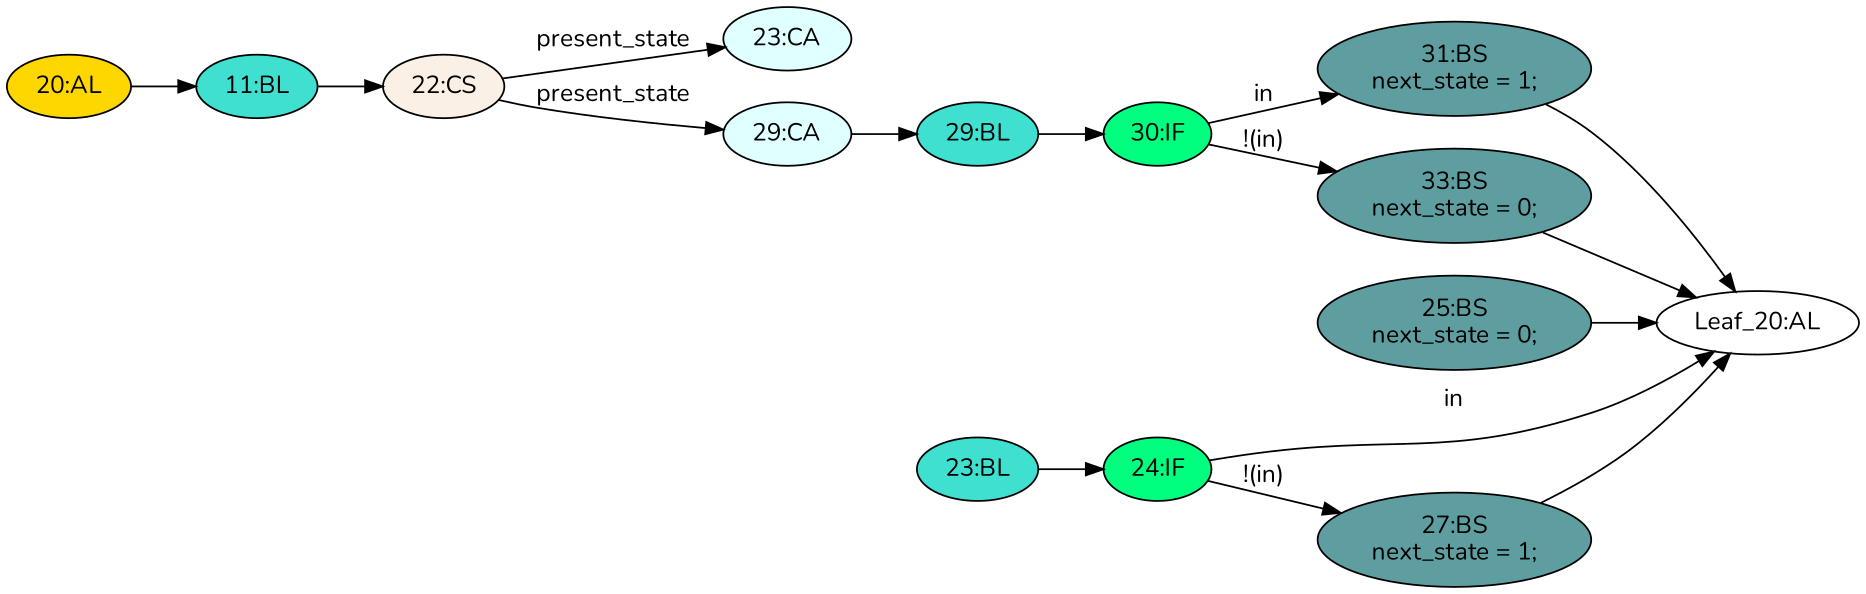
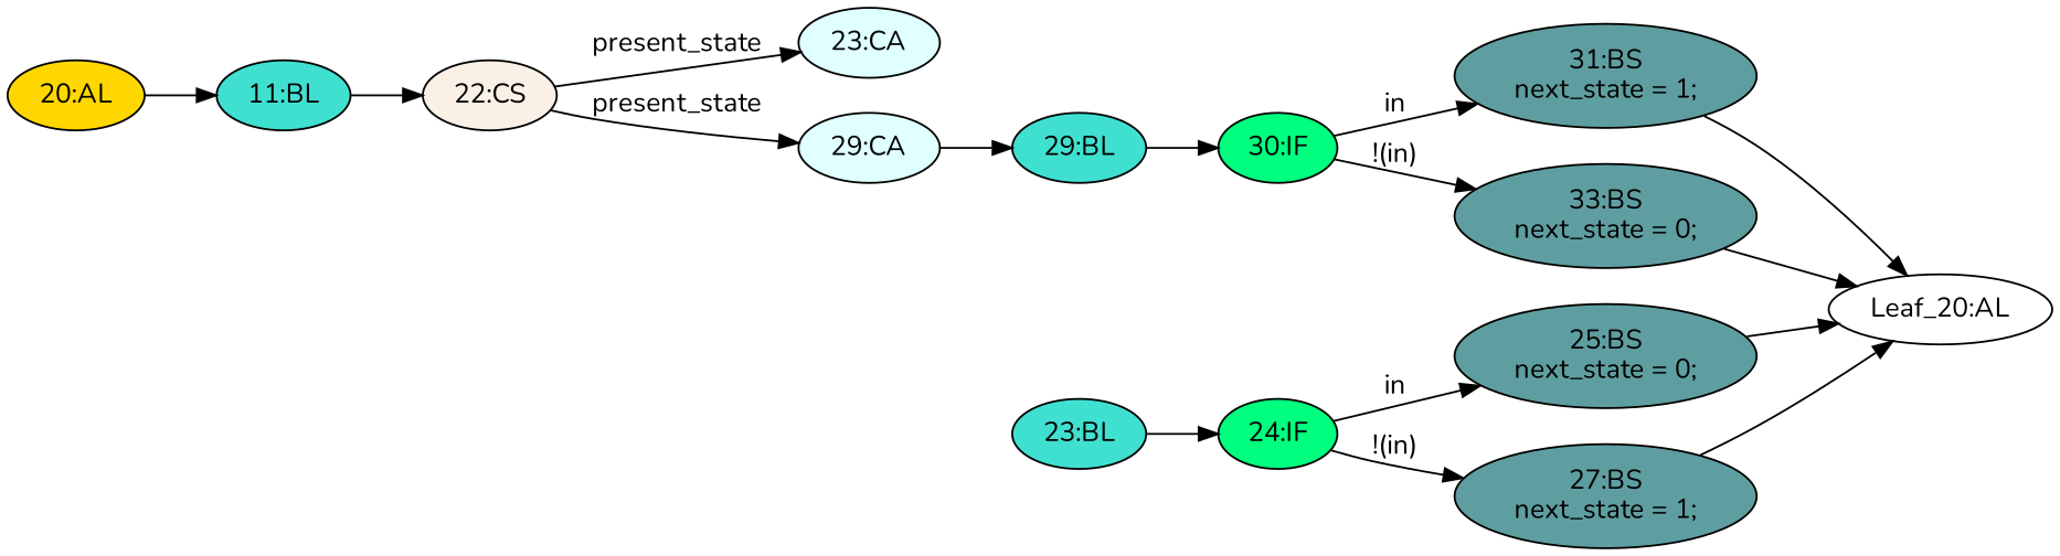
  strict digraph {
    fontname=Nunito
    rankdir=LR
    node [fillcolor=cadetblue fontname=Nunito statements="[]" style=filled typ=BlockingSubstitution]
    edge [cond="[]" fontname=Nunito lineno=None]
    n1 [ast="<pyverilog.vparser.ast.Always object at 0x7f93126de450>" clk_sens=False fillcolor=gold label="20:AL" sens="[]" typ=Always use_var="['present_state', 'in']"]
    n2 [ast="<pyverilog.vparser.ast.Block object at 0x7f93126de510>" fillcolor=turquoise label="11:BL" typ=Block]
    n3 [ast="<pyverilog.vparser.ast.CaseStatement object at 0x7f93126de550>" fillcolor=linen label="22:CS" typ=CaseStatement]
    n4 [ast="<pyverilog.vparser.ast.Case object at 0x7f93126de610>" fillcolor=lightcyan label="23:CA" typ=Case]
    n5 [ast="<pyverilog.vparser.ast.Case object at 0x7f93126dead0>" fillcolor=lightcyan label="29:CA" typ=Case]
    n6 [ast="<pyverilog.vparser.ast.Block object at 0x7f93126deb50>" fillcolor=turquoise label="29:BL" typ=Block]
    n7 [ast="<pyverilog.vparser.ast.BlockingSubstitution object at 0x7f93126de910>" label="25:BS\nnext_state = 0;" statements="[<pyverilog.vparser.ast.BlockingSubstitution object at 0x7f93126de910>]"]
    n8 [def_var="['next_state']" label="Leaf_20:AL" fillcolor="" statements="" style="" typ=""]
    n9 [ast="<pyverilog.vparser.ast.IfStatement object at 0x7f93126deb90>" fillcolor=springgreen label="30:IF" typ=IfStatement]
    n10 [ast="<pyverilog.vparser.ast.BlockingSubstitution object at 0x7f93126ded50>" label="31:BS\nnext_state = 1;" statements="[<pyverilog.vparser.ast.BlockingSubstitution object at 0x7f93126ded50>]"]
    n11 [ast="<pyverilog.vparser.ast.BlockingSubstitution object at 0x7f93126debd0>" label="33:BS\nnext_state = 0;" statements="[<pyverilog.vparser.ast.BlockingSubstitution object at 0x7f93126debd0>]"]
    n12 [ast="<pyverilog.vparser.ast.BlockingSubstitution object at 0x7f93126de750>" label="27:BS\nnext_state = 1;" statements="[<pyverilog.vparser.ast.BlockingSubstitution object at 0x7f93126de750>]"]
    n13 [ast="<pyverilog.vparser.ast.Block object at 0x7f93126de690>" fillcolor=turquoise label="23:BL" typ=Block]
    n14 [ast="<pyverilog.vparser.ast.IfStatement object at 0x7f93126de6d0>" fillcolor=springgreen label="24:IF" typ=IfStatement]
    n1 -> n2
    n2 -> n3
    n3 -> n4 [cond="['present_state']" label=present_state lineno=22]
    n3 -> n5 [cond="['present_state']" label=present_state lineno=22]
    n5 -> n6
    n6 -> n9
    n7 -> n8
    n9 -> n10 [cond="['in']" label=in lineno=30]
    n9 -> n11 [cond="['in']" label="!(in)" lineno=30]
    n10 -> n8
    n11 -> n8
    n12 -> n8
    n13 -> n14
-   n14 -> n8 [cond="['in']" label=in lineno=24]
+   n14 -> n7 [cond="['in']" label=in lineno=24]
    n14 -> n12 [cond="['in']" label="!(in)" lineno=24]
  }
